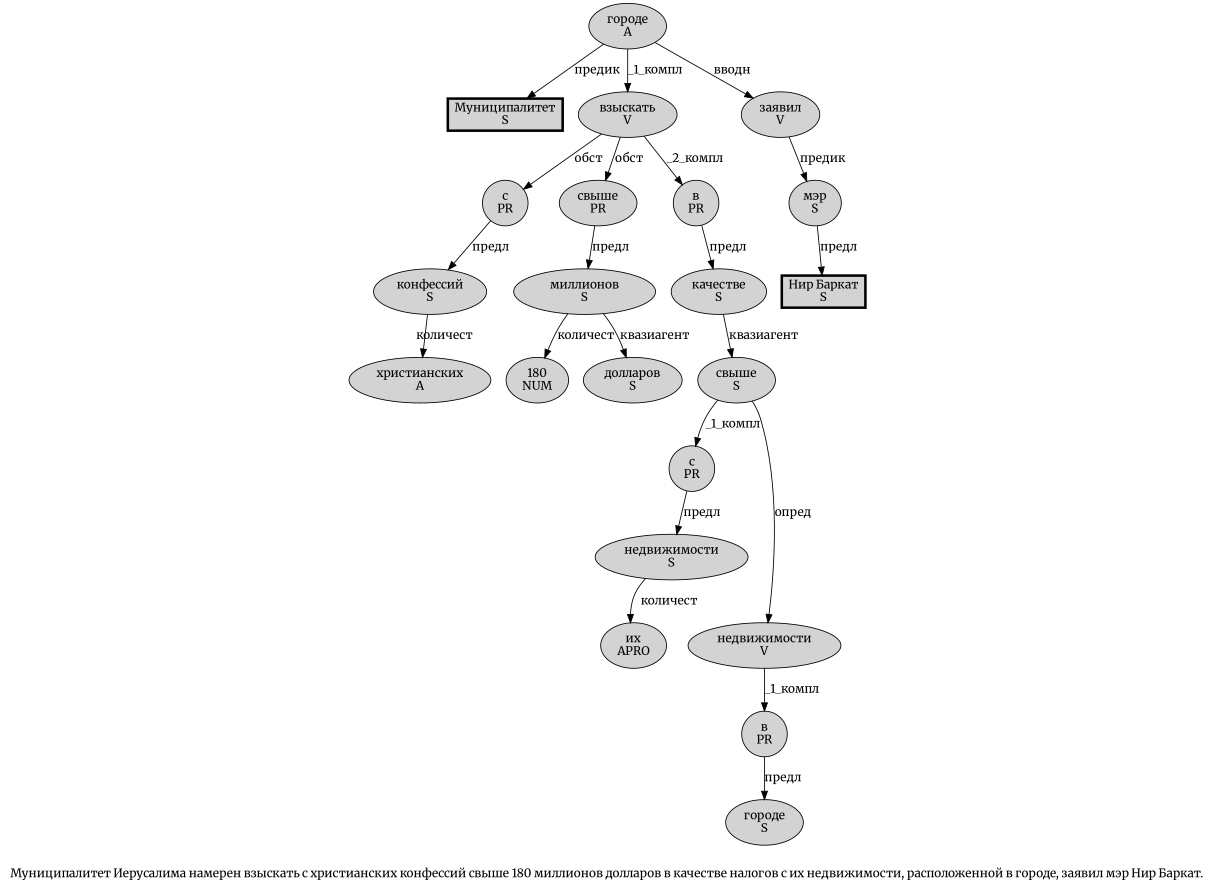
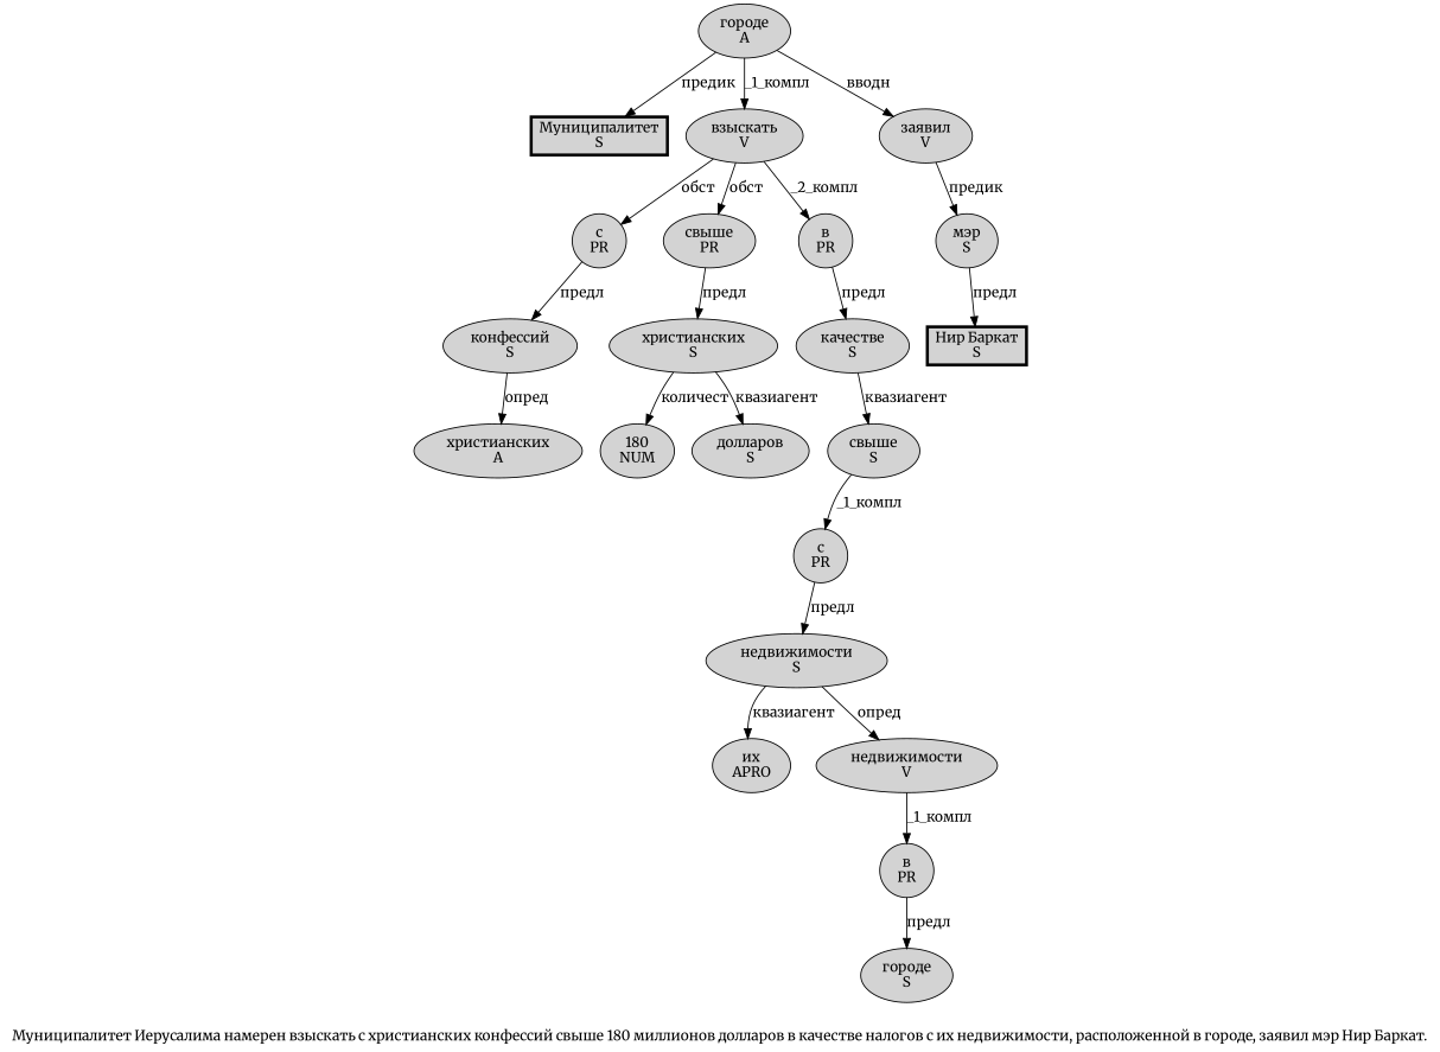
  digraph {
    fontname=Merriweather
    label="Муниципалитет Иерусалима намерен взыскать с христианских конфессий свыше 180 миллионов долларов в качестве налогов с их недвижимости, расположенной в городе, заявил мэр Нир Баркат."
    node [fillcolor=lightgray fontname=Merriweather penwidth=1 shape=ellipse style=filled]
    edge [fontname=Merriweather]
    n1 [color=black label="Муниципалитет\nS" penwidth=3 shape=box]
    n2 [label="городе\nA"]
    n3 [label="взыскать\nV"]
    n4 [label="заявил\nV"]
    n5 [label="с\nPR"]
    n6 [label="свыше\nPR"]
    n7 [label="в\nPR"]
    n8 [label="мэр\nS"]
    n9 [label="конфессий\nS"]
-   n10 [label="миллионов\nS"]
+   n10 [label="христианских\nS"]
    n11 [label="качестве\nS"]
    n12 [label="христианских\nA"]
    n13 [label="180\nNUM"]
    n14 [label="долларов\nS"]
    n15 [label="свыше\nS"]
    n16 [label="с\nPR"]
    n17 [label="недвижимости\nS"]
    n18 [label="их\nAPRO"]
    n19 [label="недвижимости\nV"]
    n20 [label="в\nPR"]
    n21 [label="городе\nS"]
    n22 [color=black label="Нир Баркат\nS" penwidth=3 shape=box]
    n2 -> n1 [label="предик"]
    n2 -> n3 [label="_1_компл"]
    n2 -> n4 [label="вводн"]
    n3 -> n5 [label="обст"]
    n3 -> n6 [label="обст"]
    n3 -> n7 [label="_2_компл"]
    n4 -> n8 [label="предик"]
    n5 -> n9 [label="предл"]
    n6 -> n10 [label="предл"]
    n7 -> n11 [label="предл"]
    n8 -> n22 [label="предл"]
-   n9 -> n12 [label="количест"]
+   n9 -> n12 [label="опред"]
    n10 -> n13 [label="количест"]
    n10 -> n14 [label="квазиагент"]
    n11 -> n15 [label="квазиагент"]
    n15 -> n16 [label="_1_компл"]
    n16 -> n17 [label="предл"]
-   n17 -> n18 [label="количест"]
-   n15 -> n19 [label="опред"]
+   n17 -> n18 [label="квазиагент"]
+   n17 -> n19 [label="опред"]
    n19 -> n20 [label="_1_компл"]
    n20 -> n21 [label="предл"]
  }
